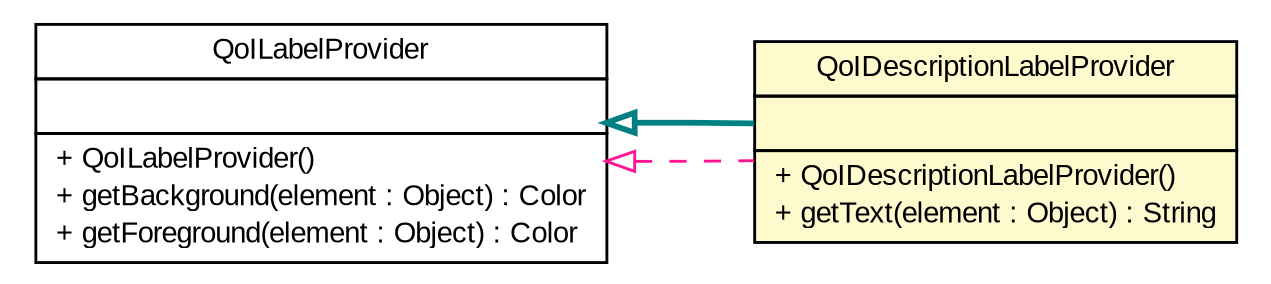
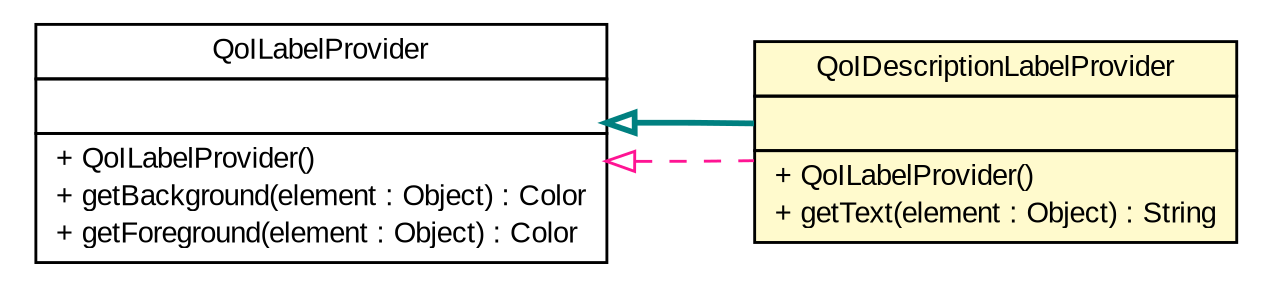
  digraph {
    nodesep=0.25
    ranksep=0.5
    rankdir=LR
    node [fontcolor=black fontname=arial fontsize=10.0 shape=plaintext]
    edge [arrowtail=empty dir=back fontname=arial fontsize=10 headport=p labelfontname=arial labelfontsize=10 tailport=p]
-   n1 [label=<<table title="gov.sandia.cf.parts.ui.pirt.editors.QoIDescriptionLabelProvider" border="0" cellborder="1" cellspacing="0" cellpadding="2" port="p" bgcolor="lemonChiffon" href="./QoIDescriptionLabelProvider.html"> 		<tr><td><table border="0" cellspacing="0" cellpadding="1"> <tr><td align="center" balign="center"> QoIDescriptionLabelProvider </td></tr> 		</table></td></tr> 		<tr><td><table border="0" cellspacing="0" cellpadding="1"> <tr><td align="left" balign="left">  </td></tr> 		</table></td></tr> 		<tr><td><table border="0" cellspacing="0" cellpadding="1"> <tr><td align="left" balign="left"> + QoIDescriptionLabelProvider() </td></tr> <tr><td align="left" balign="left"> + getText(element : Object) : String </td></tr> 		</table></td></tr> 		</table>>]
+   n1 [label=<<table title="gov.sandia.cf.parts.ui.pirt.editors.QoIDescriptionLabelProvider" border="0" cellborder="1" cellspacing="0" cellpadding="2" port="p" bgcolor="lemonChiffon" href="./QoIDescriptionLabelProvider.html"> 		<tr><td><table border="0" cellspacing="0" cellpadding="1"> <tr><td align="center" balign="center"> QoIDescriptionLabelProvider </td></tr> 		</table></td></tr> 		<tr><td><table border="0" cellspacing="0" cellpadding="1"> <tr><td align="left" balign="left">  </td></tr> 		</table></td></tr> 		<tr><td><table border="0" cellspacing="0" cellpadding="1"> <tr><td align="left" balign="left"> + QoILabelProvider() </td></tr> <tr><td align="left" balign="left"> + getText(element : Object) : String </td></tr> 		</table></td></tr> 		</table>>]
    n2 [label=<<table title="gov.sandia.cf.parts.ui.pirt.editors.QoILabelProvider" border="0" cellborder="1" cellspacing="0" cellpadding="2" port="p" href="./QoILabelProvider.html"> 		<tr><td><table border="0" cellspacing="0" cellpadding="1"> <tr><td align="center" balign="center"> QoILabelProvider </td></tr> 		</table></td></tr> 		<tr><td><table border="0" cellspacing="0" cellpadding="1"> <tr><td align="left" balign="left">  </td></tr> 		</table></td></tr> 		<tr><td><table border="0" cellspacing="0" cellpadding="1"> <tr><td align="left" balign="left"> + QoILabelProvider() </td></tr> <tr><td align="left" balign="left"> + getBackground(element : Object) : Color </td></tr> <tr><td align="left" balign="left"> + getForeground(element : Object) : Color </td></tr> 		</table></td></tr> 		</table>>]
    n2 -> n1 [color=deeppink style=dashed]
    n2 -> n1 [color=teal style=bold]
  }
